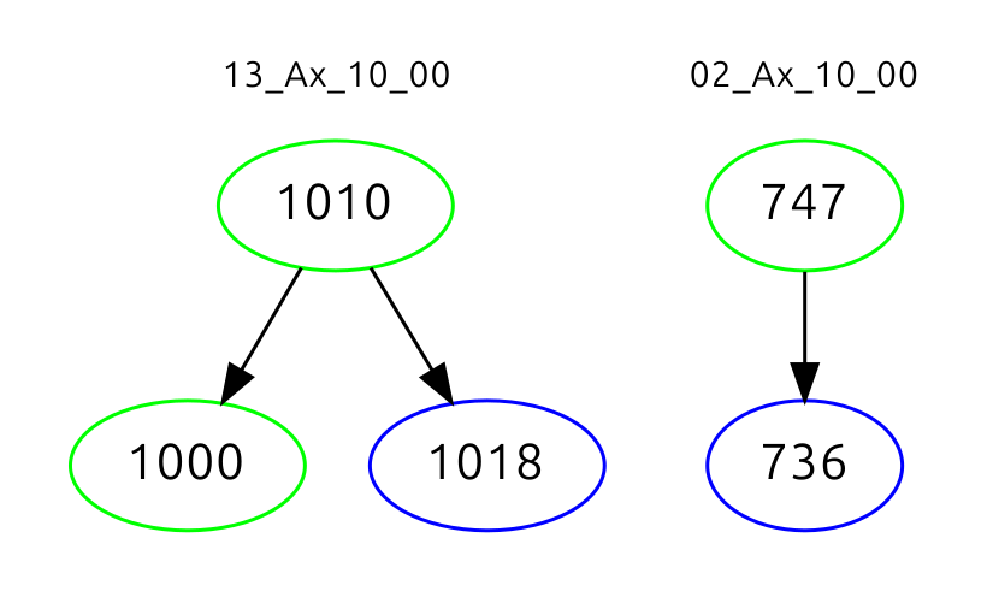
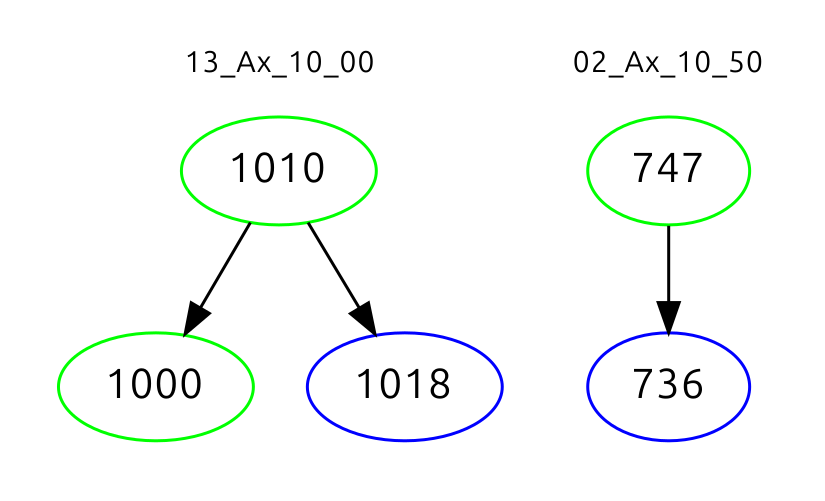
  digraph {
    fontname=Ubuntu
    node [color=green fontname=Ubuntu]
    edge [color=black fontname=Ubuntu]
    n1 [label=1010]
    n2 [label=1000]
    n3 [color=blue label=1018]
    n4 [label=747]
    n5 [color=blue label=736]
    subgraph cluster_1 {
      color=white
      fontsize=10
      label="13_Ax_10_00"
      n1
      n2
      n3
    }
    subgraph cluster_2 {
      color=white
      fontsize=10
-     label="02_Ax_10_00"
+     label="02_Ax_10_50"
      n4
      n5
    }
    n1 -> n2
    n1 -> n3
    n4 -> n5
  }
